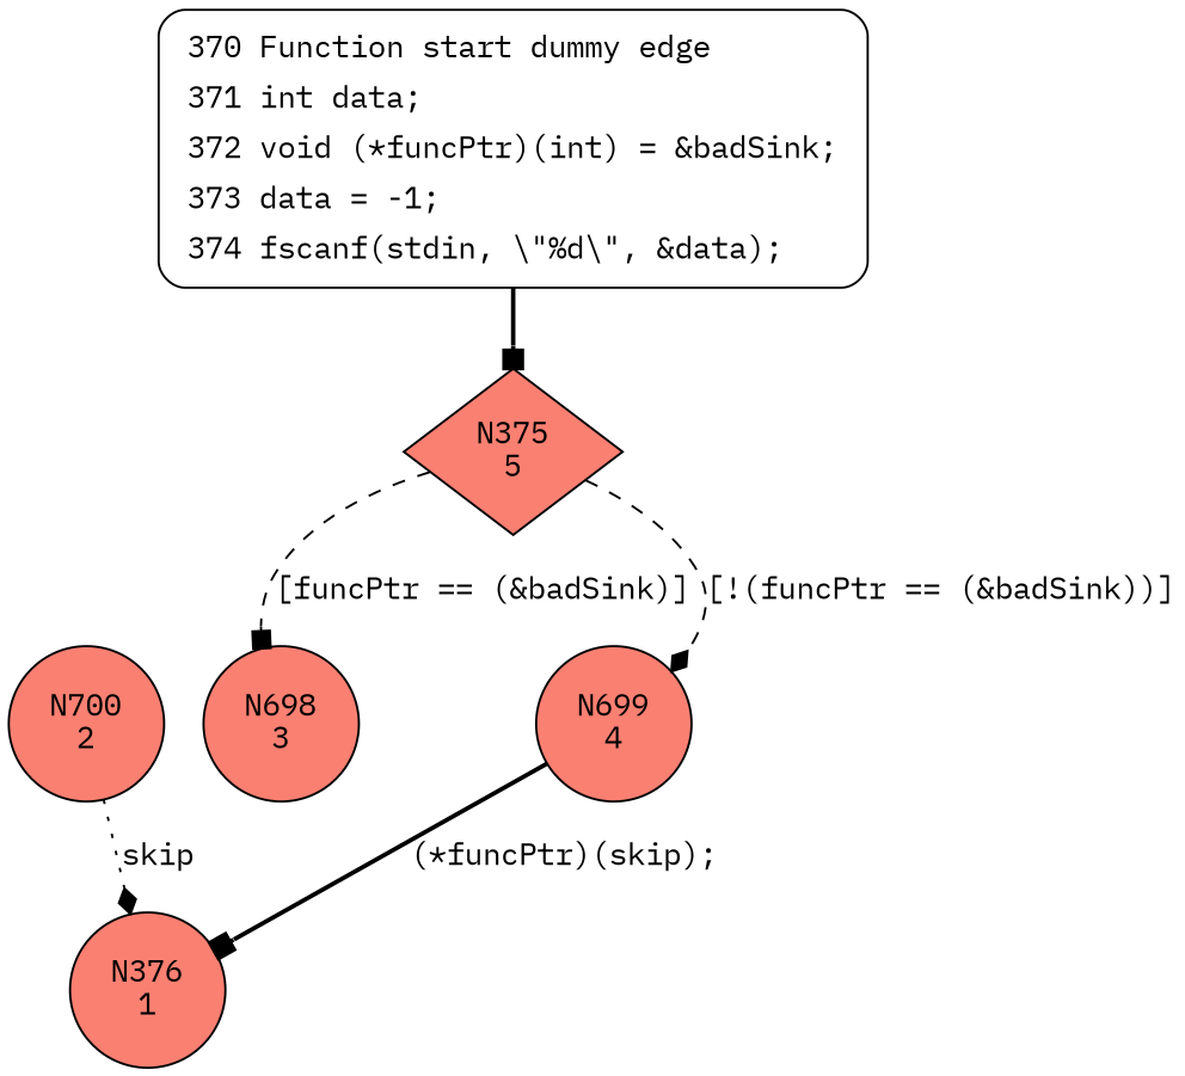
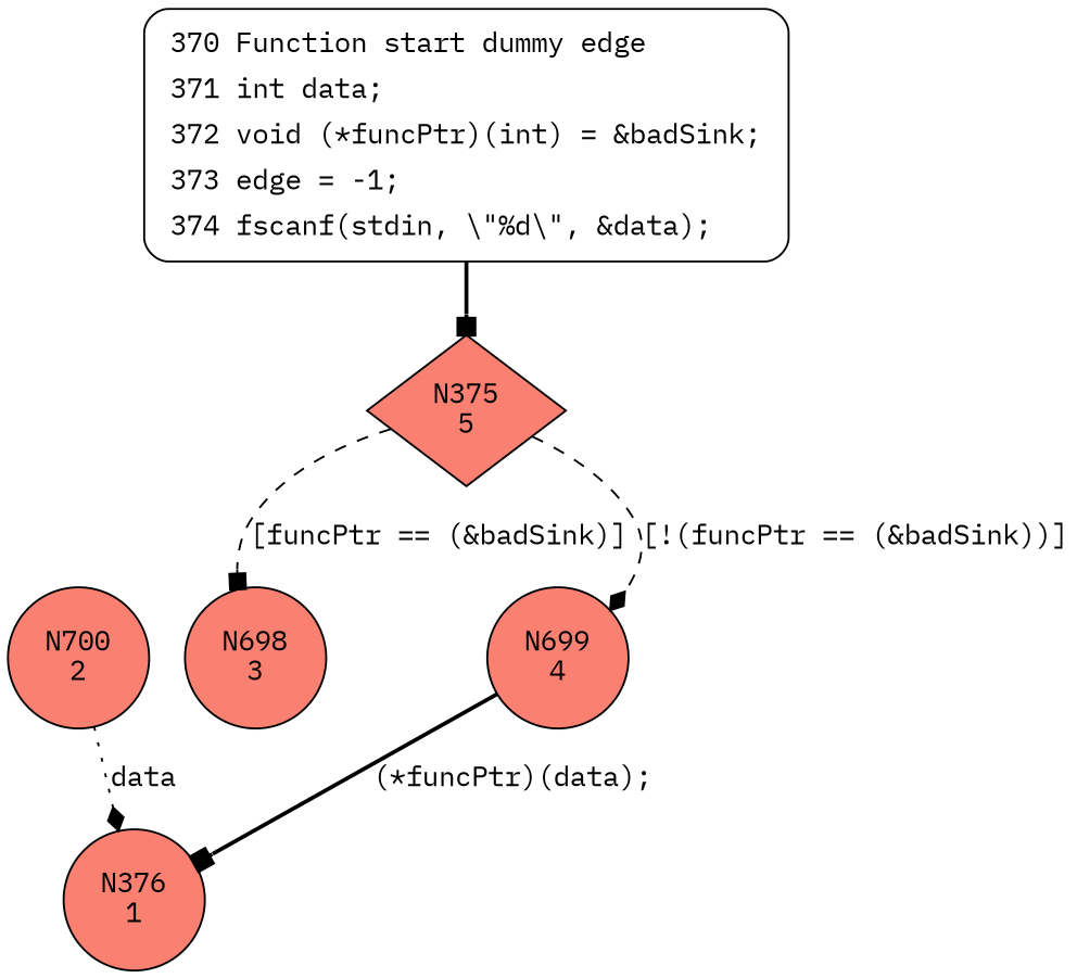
  digraph {
    fontname="IBM Plex Mono"
    node [fillcolor=salmon fontname="IBM Plex Mono" shape=circle style=filled]
    edge [arrowhead=box fontname="IBM Plex Mono" style=dashed]
    n1 [label="N375\n5" shape=diamond]
    n2 [label="N698\n3"]
    n3 [label="N699\n4"]
    n4 [label="N376\n1"]
    n5 [label="N700\n2"]
-   n6 [fillcolor=white label=<<table border="0" cellborder="0" cellpadding="3" bgcolor="white"><tr><td align="right">370</td><td align="left">Function start dummy edge</td></tr><tr><td align="right">371</td><td align="left">int data;</td></tr><tr><td align="right">372</td><td align="left">void (*funcPtr)(int) = &amp;badSink;</td></tr><tr><td align="right">373</td><td align="left">data = -1;</td></tr><tr><td align="right">374</td><td align="left">fscanf(stdin, \&quot;%d\&quot;, &amp;data);</td></tr></table>> penwidth=1 shape=Mrecord style="filled,bold"]
+   n6 [fillcolor=white label=<<table border="0" cellborder="0" cellpadding="3" bgcolor="white"><tr><td align="right">370</td><td align="left">Function start dummy edge</td></tr><tr><td align="right">371</td><td align="left">int data;</td></tr><tr><td align="right">372</td><td align="left">void (*funcPtr)(int) = &amp;badSink;</td></tr><tr><td align="right">373</td><td align="left">edge = -1;</td></tr><tr><td align="right">374</td><td align="left">fscanf(stdin, \&quot;%d\&quot;, &amp;data);</td></tr></table>> penwidth=1 shape=Mrecord style="filled,bold"]
    n1 -> n2 [label="[funcPtr == (&badSink)]"]
    n1 -> n3 [arrowhead=diamond label="[!(funcPtr == (&badSink))]"]
-   n3 -> n4 [label="(*funcPtr)(skip);" style=bold]
-   n5 -> n4 [arrowhead=diamond label=skip style=dotted]
+   n3 -> n4 [label="(*funcPtr)(data);" style=bold]
+   n5 -> n4 [arrowhead=diamond label=data style=dotted]
    n6 -> n1 [style=bold]
  }
